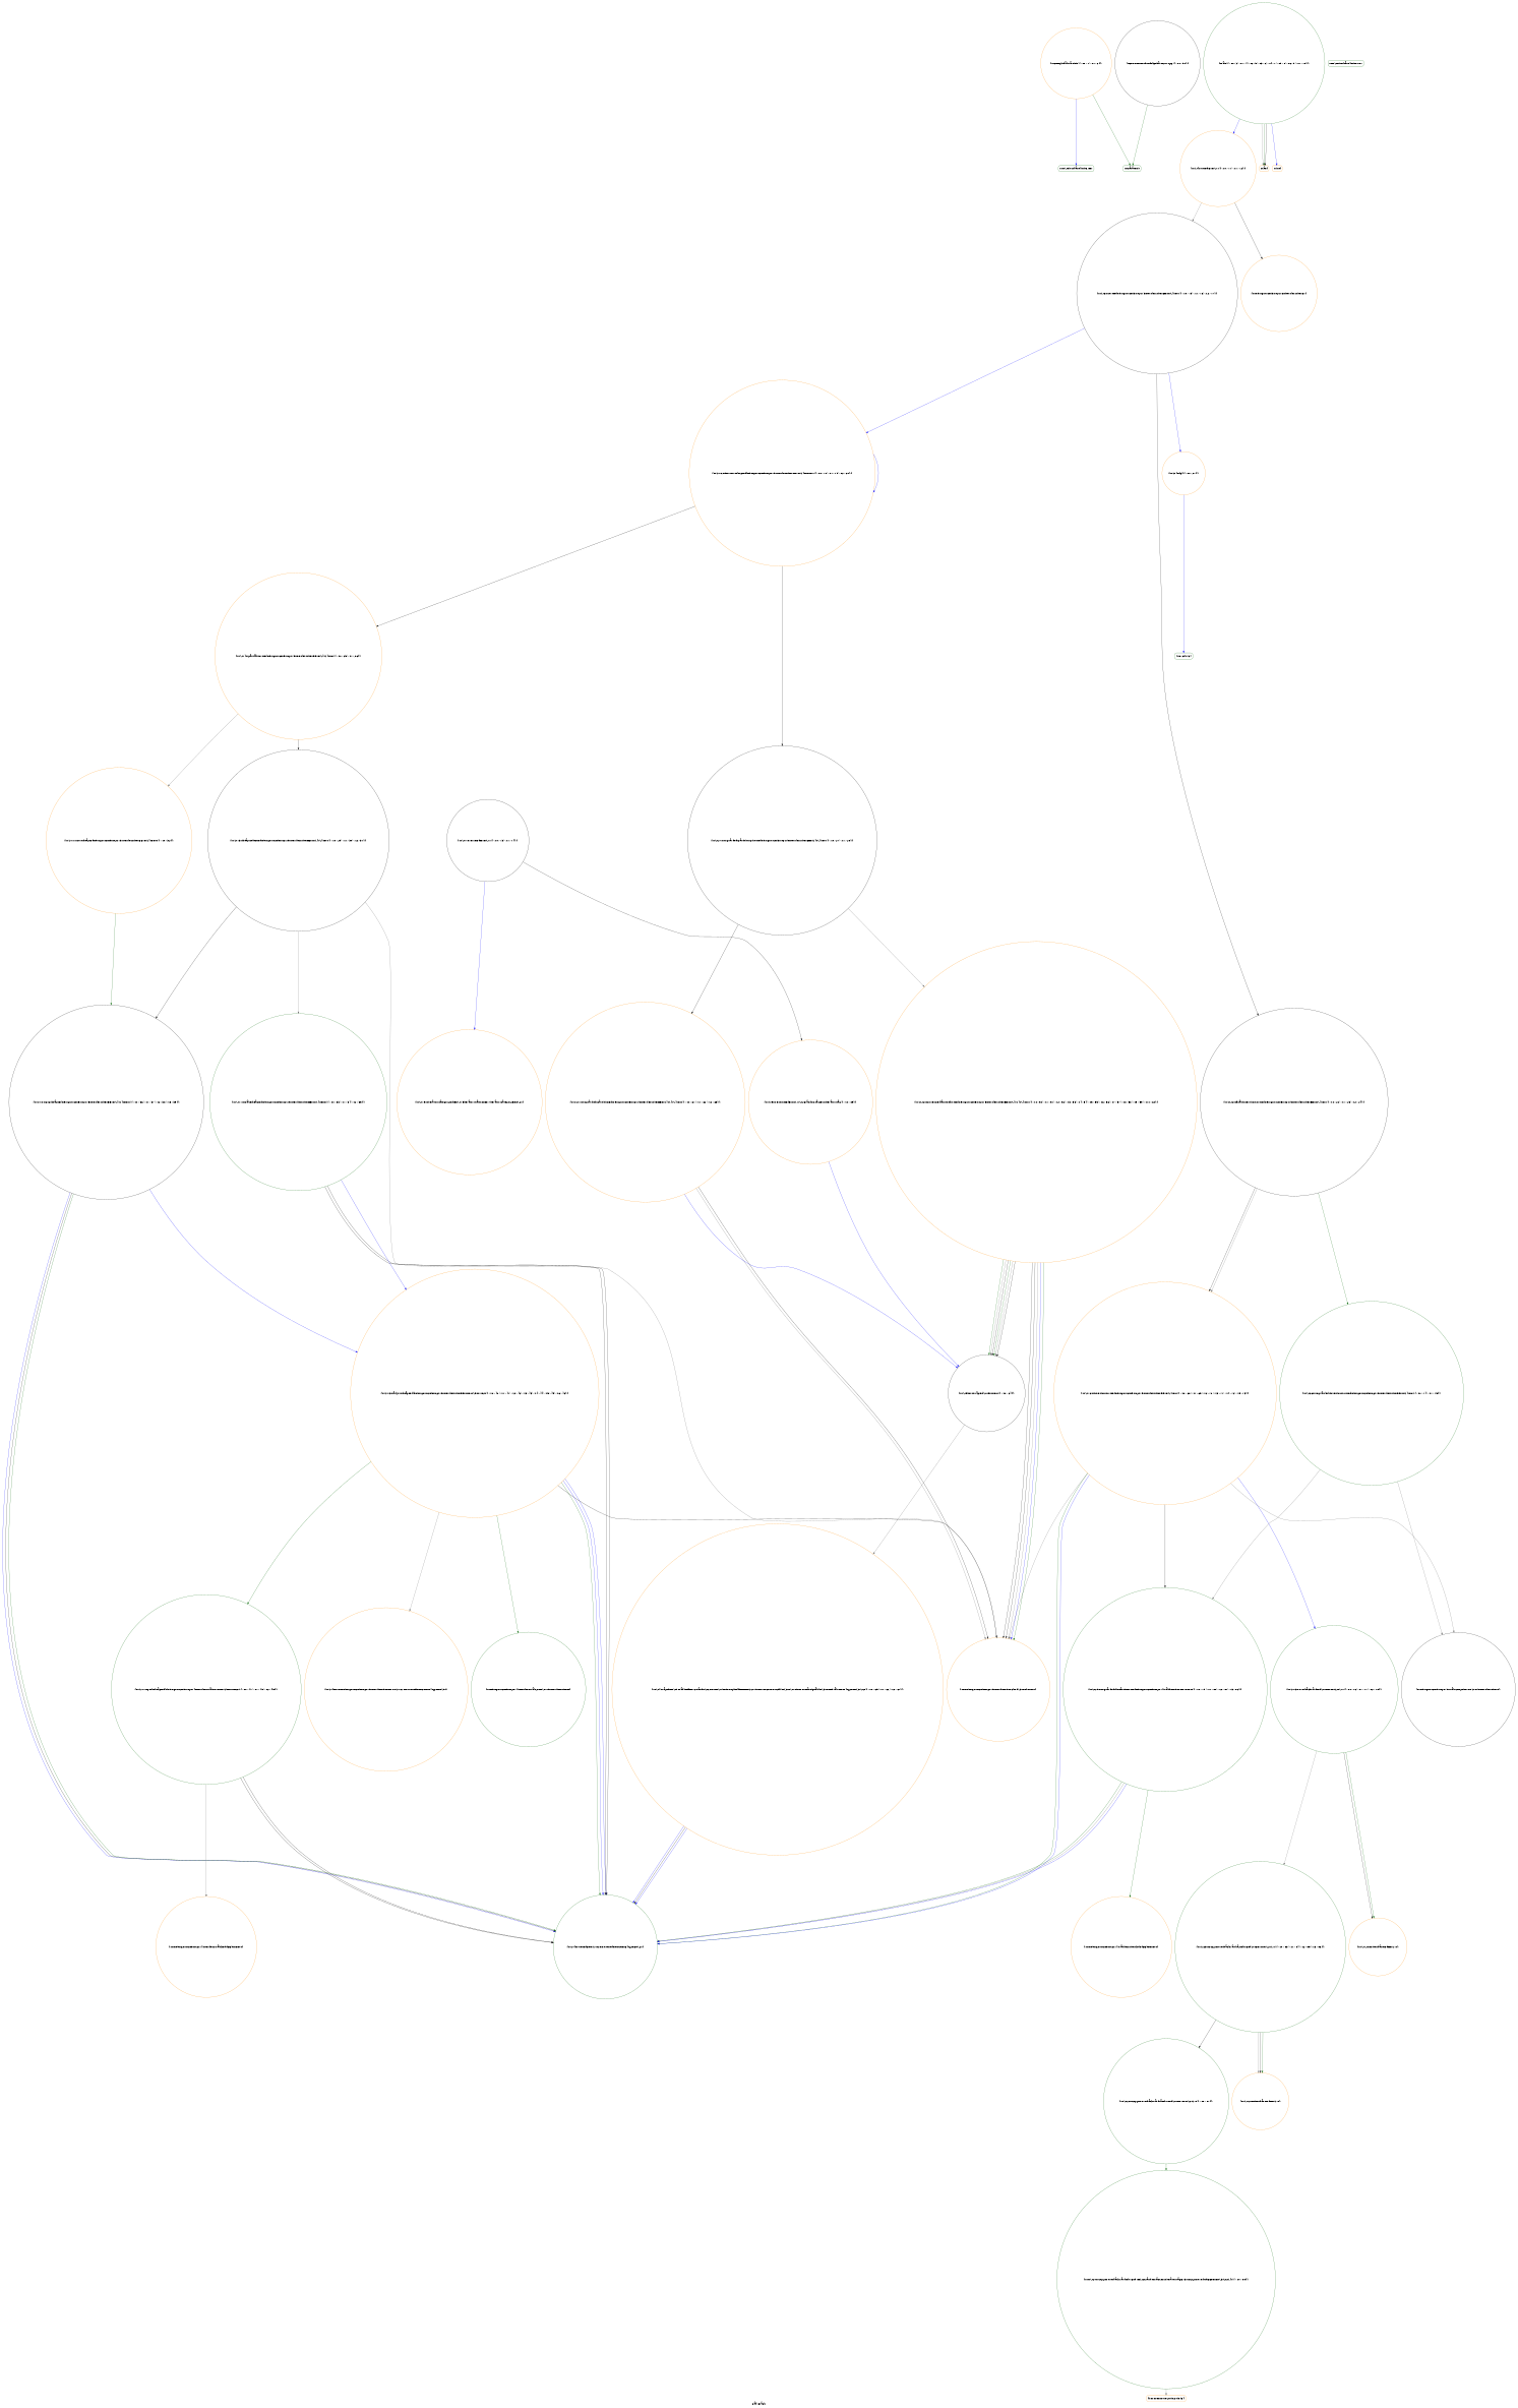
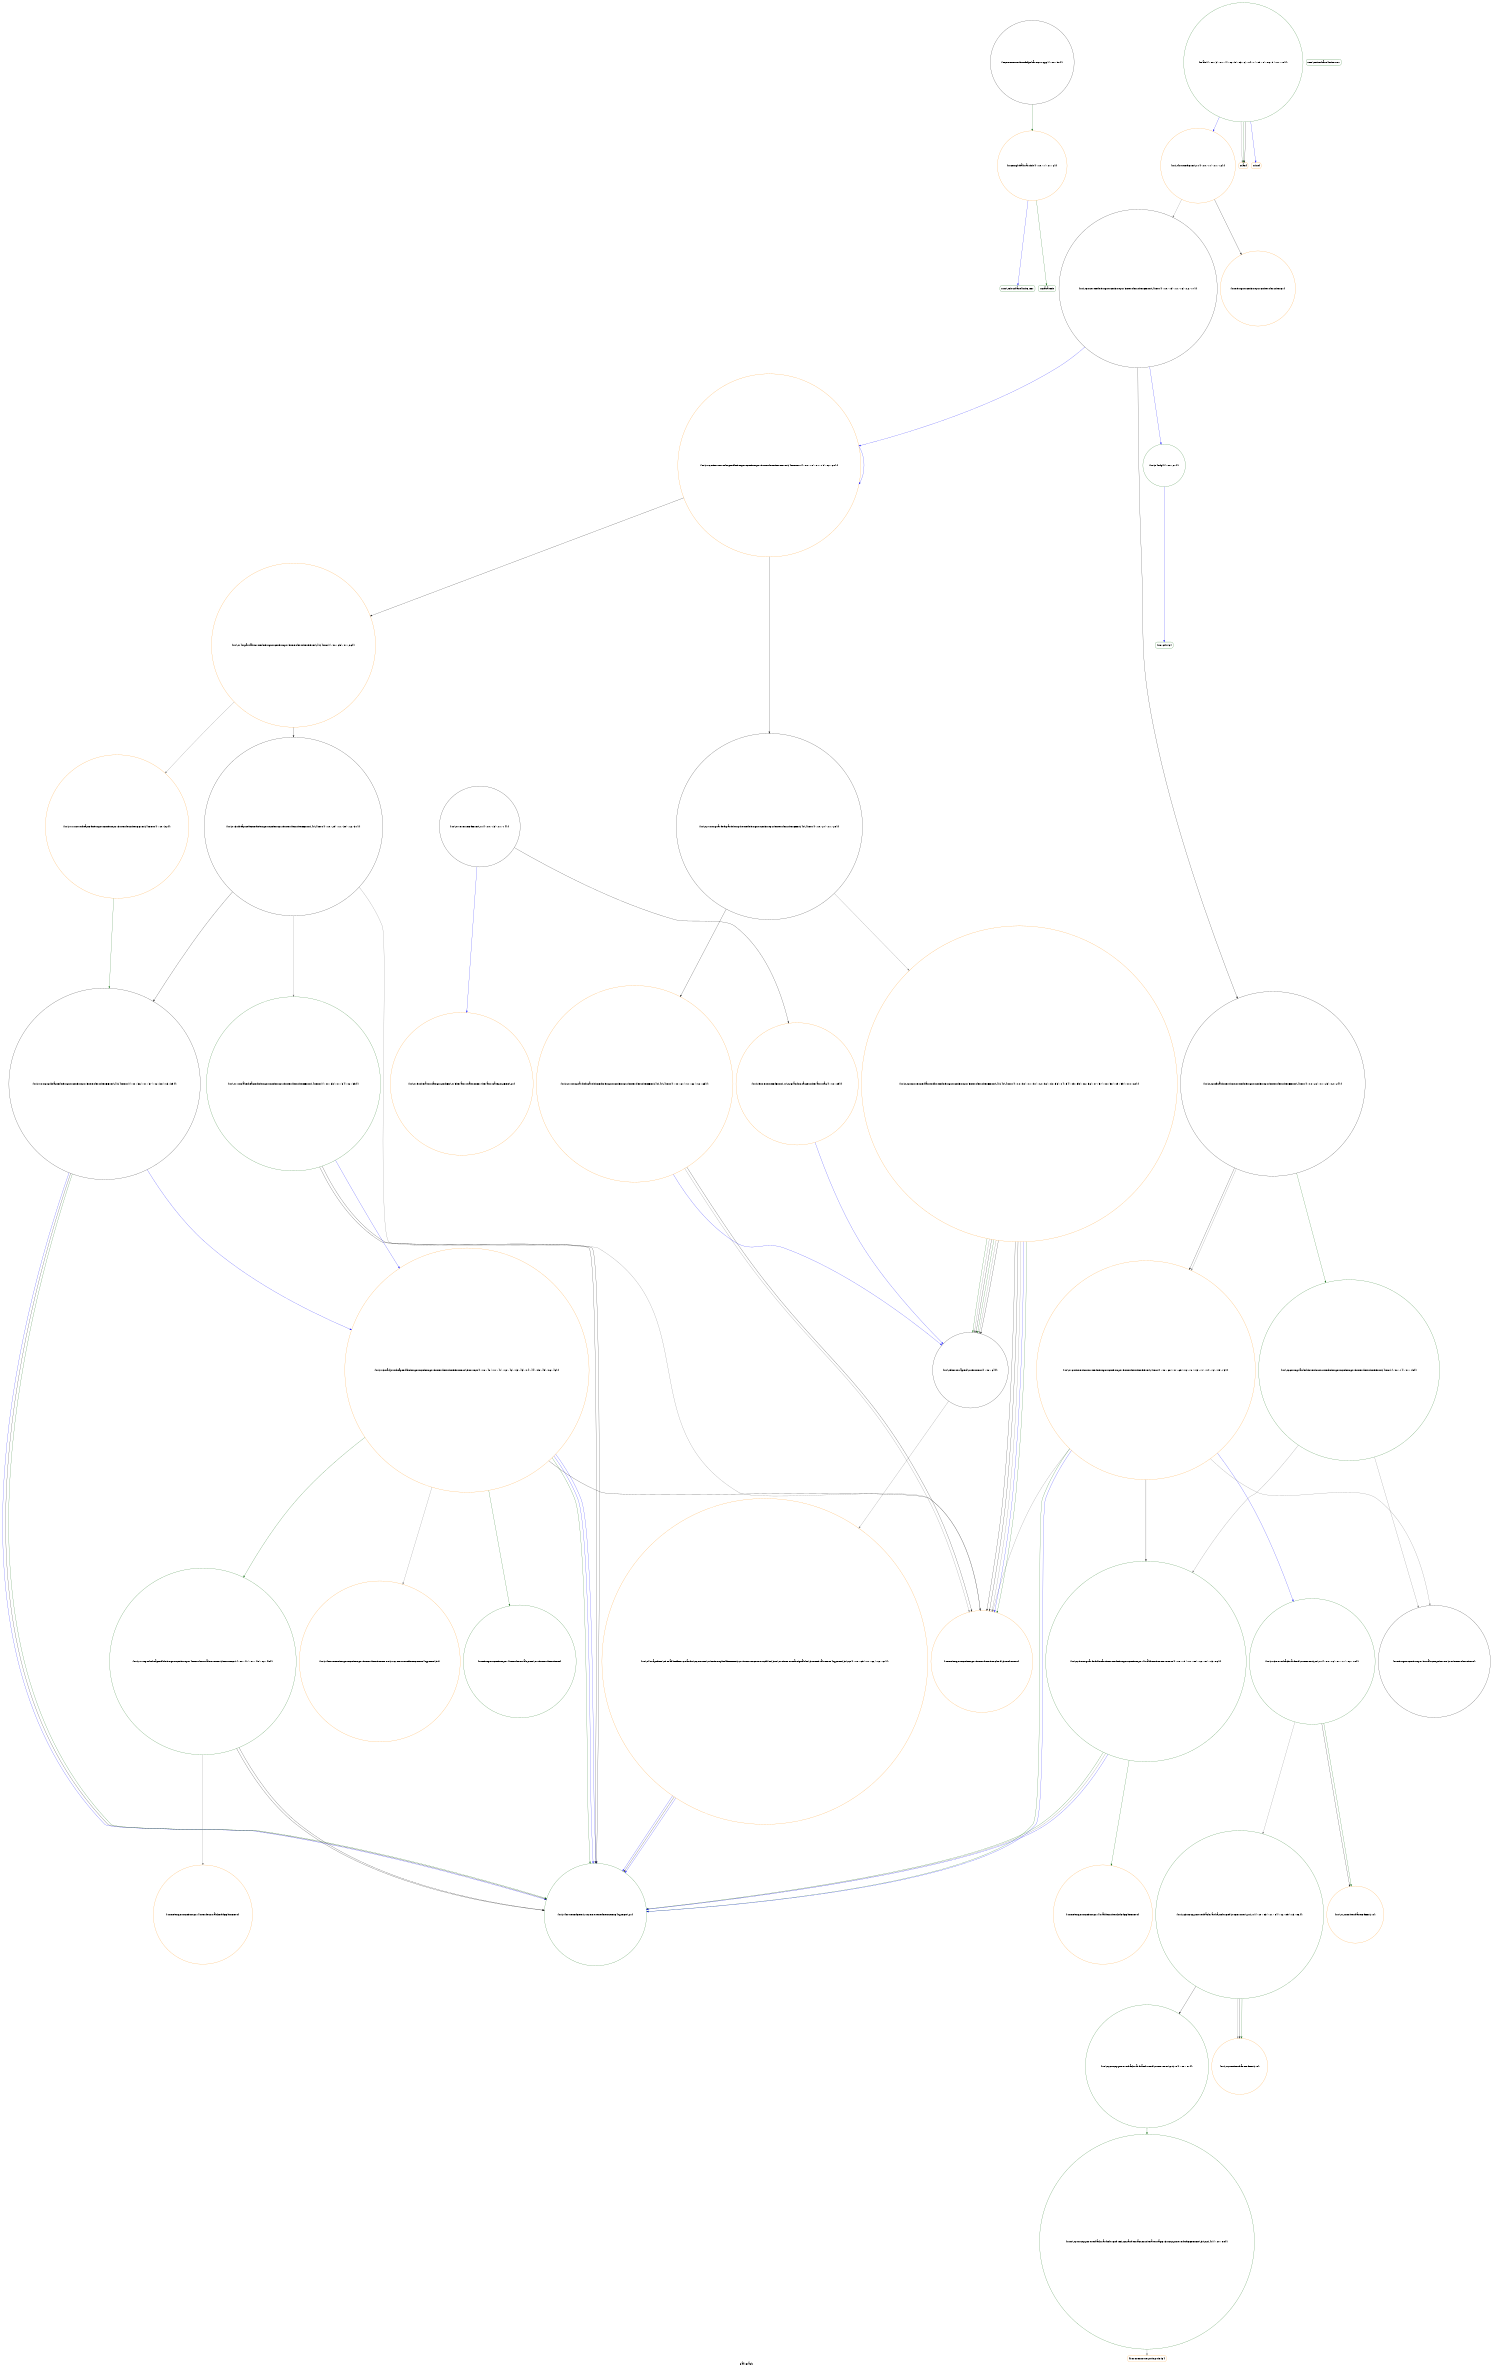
  digraph {
    label="Call Graph"
    node [color=darkorange shape=circle]
    edge [color=black tailport=s0]
    n1 [label="{__cxx_global_var_init|{<s0>1|<s1>2}}"]
    n2 [color=darkgreen label="{_ZNSt8ios_base4InitC1Ev}" shape=Mrecord]
    n3 [color=darkgreen label="{__cxa_atexit}" shape=Mrecord]
    n4 [label="{_ZSt9__reverseIPdEvT_S1_St26random_access_iterator_tag|{<s0>89}}"]
    n5 [color=black label="{_ZSt9iter_swapIPdS0_EvT_T0_|{<s0>64}}"]
    n6 [label="{_ZSt4swapIdENSt9enable_ifIXsr6__and_ISt6__not_ISt15__is_tuple_likeIT_EESt21is_move_constructibleIS3_ESt18is_move_assignableIS3_EEE5valueEvE4typeERS3_SC_|{<s0>65|<s1>66|<s2>67}}"]
    n7 [color=darkgreen label="{_ZSt4moveIRdEONSt16remove_referenceIT_E4typeEOS2_}"]
    n8 [color=black label="{_ZSt7reverseIPdEvT_S1_|{<s0>13|<s1>14}}"]
    n9 [label="{_ZSt19__iterator_categoryIPdENSt15iterator_traitsIT_E17iterator_categoryERKS2_}"]
    n10 [color=black label="{_ZSt22__final_insertion_sortIPdN9__gnu_cxx5__ops15_Iter_less_iterEEvT_S4_T0_|{<s0>22|<s1>23|<s2>24}}"]
    n11 [label="{_ZSt16__insertion_sortIPdN9__gnu_cxx5__ops15_Iter_less_iterEEvT_S4_T0_|{<s0>68|<s1>69|<s2>70|<s3>71|<s4>72|<s5>73}}"]
    n12 [color=darkgreen label="{_ZSt26__unguarded_insertion_sortIPdN9__gnu_cxx5__ops15_Iter_less_iterEEvT_S4_T0_|{<s0>74|<s1>75}}"]
    n13 [label="{_ZNK9__gnu_cxx5__ops15_Iter_less_iterclIPdS3_EEbT_T0_}"]
    n14 [color=darkgreen label="{_ZSt13move_backwardIPdS0_ET0_T_S2_S1_|{<s0>76|<s1>77|<s2>78}}"]
    n15 [color=darkgreen label="{_ZSt25__unguarded_linear_insertIPdN9__gnu_cxx5__ops14_Val_less_iterEEvT_T0_|{<s0>79|<s1>80|<s2>81|<s3>82}}"]
    n16 [color=black label="{_ZN9__gnu_cxx5__ops15__val_comp_iterENS0_15_Iter_less_iterE}"]
    n17 [label="{_ZSt12__miter_baseIPdET_S1_}"]
    n18 [color=darkgreen label="{_ZSt23__copy_move_backward_a2ILb1EPdS0_ET1_T0_S2_S1_|{<s0>83|<s1>84|<s2>85|<s3>86}}"]
    n19 [label="{_ZNK9__gnu_cxx5__ops14_Val_less_iterclIdPdEEbRT_T0_}"]
    n20 [color=black label="{_ZSt10__pop_heapIPdN9__gnu_cxx5__ops15_Iter_less_iterEEvT_S4_S4_RT0_|{<s0>36|<s1>37|<s2>38|<s3>39}}"]
    n21 [label="{_ZSt13__adjust_heapIPdldN9__gnu_cxx5__ops15_Iter_less_iterEEvT_T0_S5_T1_T2_|{<s0>40|<s1>41|<s2>42|<s3>43|<s4>44|<s5>45|<s6>46}}"]
    n22 [color=darkgreen label="{_ZN9__gnu_cxx5__ops14_Iter_less_valC2ENS0_15_Iter_less_iterE}"]
    n23 [color=darkgreen label="{_ZSt11__push_heapIPdldN9__gnu_cxx5__ops14_Iter_less_valEEvT_T0_S5_T1_RT2_|{<s0>47|<s1>48|<s2>49}}"]
    n24 [label="{_ZSt4moveIRN9__gnu_cxx5__ops15_Iter_less_iterEEONSt16remove_referenceIT_E4typeEOS5_}"]
    n25 [label="{_ZNK9__gnu_cxx5__ops14_Iter_less_valclIPddEEbT_RT0_}"]
    n26 [label="{_ZSt22__move_median_to_firstIPdN9__gnu_cxx5__ops15_Iter_less_iterEEvT_S4_S4_S4_T0_|{<s0>50|<s1>51|<s2>52|<s3>53|<s4>54|<s5>55|<s6>56|<s7>57|<s8>58|<s9>59|<s10>60}}"]
    n27 [color=darkgreen label="{_ZSt22__copy_move_backward_aILb1EPdS0_ET1_T0_S2_S1_|{<s0>87}}"]
    n28 [label="{_ZSt12__niter_baseIPdET_S1_}"]
    n29 [color=darkgreen label="{_ZNSt20__copy_move_backwardILb1ELb1ESt26random_access_iterator_tagE13__copy_move_bIdEEPT_PKS3_S6_S4_|{<s0>88}}"]
    n30 [label="{llvm.memmove.p0i8.p0i8.i64}" shape=Mrecord]
    n31 [color=darkgreen label="{main|{<s0>3|<s1>4|<s2>5|<s3>6|<s4>7|<s5>8|<s6>9|<s7>10}}"]
    n32 [label="{scanf}" shape=Mrecord]
    n33 [label="{_ZSt4sortIPdEvT_S1_|{<s0>11|<s1>12}}"]
    n34 [label="{printf}" shape=Mrecord]
    n35 [label="{_ZN9__gnu_cxx5__ops16__iter_less_iterEv}"]
    n36 [color=black label="{_ZSt6__sortIPdN9__gnu_cxx5__ops15_Iter_less_iterEEvT_S4_T0_|{<s0>15|<s1>16|<s2>17}}"]
    n37 [label="{_ZSt16__introsort_loopIPdlN9__gnu_cxx5__ops15_Iter_less_iterEEvT_S4_T0_T1_|{<s0>18|<s1>19|<s2>20}}"]
-   n38 [label="{_ZSt4__lgl|{<s0>21}}"]
+   n38 [color=darkgreen label="{_ZSt4__lgl|{<s0>21}}"]
    n39 [label="{_ZSt11__sort_heapIPdN9__gnu_cxx5__ops15_Iter_less_iterEEvT_S4_RT0_|{<s0>32}}"]
    n40 [color=darkgreen label="{llvm.ctlz.i64}" shape=Mrecord]
    n41 [label="{_ZSt14__partial_sortIPdN9__gnu_cxx5__ops15_Iter_less_iterEEvT_S4_S4_T0_|{<s0>25|<s1>26}}"]
    n42 [color=black label="{_ZSt13__heap_selectIPdN9__gnu_cxx5__ops15_Iter_less_iterEEvT_S4_S4_T0_|{<s0>29|<s1>30|<s2>31}}"]
    n43 [color=darkgreen label="{_ZSt11__make_heapIPdN9__gnu_cxx5__ops15_Iter_less_iterEEvT_S4_RT0_|{<s0>33|<s1>34|<s2>35}}"]
    n44 [label="{_ZSt21__unguarded_partitionIPdN9__gnu_cxx5__ops15_Iter_less_iterEET_S4_S4_S4_T0_|{<s0>61|<s1>62|<s2>63}}"]
    n45 [color=black label="{_ZSt27__unguarded_partition_pivotIPdN9__gnu_cxx5__ops15_Iter_less_iterEET_S4_S4_T0_|{<s0>27|<s1>28}}"]
    n46 [color=darkgreen label="{_ZNSt8ios_base4InitD1Ev}" shape=Mrecord]
    n47 [color=black label="{_GLOBAL__sub_I_felipebart_2_1.cpp|{<s0>90}}"]
    n1 -> n2 [color=blue]
    n1 -> n3 [color=darkgreen tailport=s1]
    n4 -> n5 [color=blue]
    n5 -> n6 [color=gray40]
    n6 -> n7 [color=blue]
    n6 -> n7 [tailport=s1]
    n6 -> n7 [color=blue tailport=s2]
    n8 -> n4 [tailport=s1]
    n8 -> n9 [color=blue]
    n10 -> n11
    n10 -> n11 [color=gray40 tailport=s2]
    n10 -> n12 [color=darkgreen tailport=s1]
    n11 -> n7 [color=darkgreen tailport=s1]
    n11 -> n7 [color=blue tailport=s3]
    n11 -> n13 [color=gray40]
    n11 -> n14 [color=blue tailport=s2]
    n11 -> n15 [tailport=s5]
    n11 -> n16 [color=gray40 tailport=s4]
    n12 -> n15 [color=gray40 tailport=s1]
    n12 -> n16 [color=gray40]
    n14 -> n17
    n14 -> n17 [color=darkgreen tailport=s1]
    n14 -> n18 [color=gray40 tailport=s2]
    n15 -> n7 [color=darkgreen]
    n15 -> n7 [color=gray40 tailport=s2]
    n15 -> n7 [color=blue tailport=s3]
    n15 -> n19 [color=darkgreen tailport=s1]
    n18 -> n27 [tailport=s3]
    n18 -> n28 [color=gray40]
    n18 -> n28 [tailport=s1]
    n18 -> n28 [color=darkgreen tailport=s2]
    n20 -> n7 [color=blue]
    n20 -> n7 [tailport=s1]
    n20 -> n7 [color=darkgreen tailport=s2]
    n20 -> n21 [color=blue tailport=s3]
    n21 -> n7 [color=darkgreen tailport=s1]
    n21 -> n7 [color=blue tailport=s2]
    n21 -> n7 [color=blue tailport=s5]
    n21 -> n13
    n21 -> n22 [color=darkgreen tailport=s4]
    n21 -> n23 [color=darkgreen tailport=s6]
    n21 -> n24 [color=gray40 tailport=s3]
    n23 -> n7 [tailport=s1]
    n23 -> n7 [tailport=s2]
    n23 -> n25 [color=gray40]
    n26 -> n5 [color=darkgreen tailport=s2]
    n26 -> n5 [color=gray40 tailport=s4]
    n26 -> n5 [tailport=s5]
    n26 -> n5 [color=darkgreen tailport=s7]
    n26 -> n5 [color=gray40 tailport=s9]
    n26 -> n5 [tailport=s10]
    n26 -> n13
    n26 -> n13 [tailport=s1]
    n26 -> n13 [color=gray40 tailport=s3]
    n26 -> n13 [color=blue tailport=s6]
    n26 -> n13 [color=darkgreen tailport=s8]
    n27 -> n29 [color=darkgreen]
    n29 -> n30 [color=gray40]
    n31 -> n32 [color=gray40]
    n31 -> n32 [color=darkgreen tailport=s1]
    n31 -> n32 [tailport=s2]
    n31 -> n33 [color=blue tailport=s3]
    n31 -> n34 [color=blue tailport=s7]
    n33 -> n35
    n33 -> n36 [color=gray40 tailport=s1]
    n36 -> n10 [tailport=s2]
    n36 -> n37 [color=blue tailport=s1]
    n36 -> n38 [color=blue]
    n37 -> n37 [color=blue tailport=s2]
    n37 -> n41
    n37 -> n45 [tailport=s1]
    n38 -> n40 [color=blue]
    n39 -> n20 [color=darkgreen]
    n41 -> n39 [color=gray40 tailport=s1]
    n41 -> n42
    n42 -> n13 [color=gray40 tailport=s1]
    n42 -> n20 [tailport=s2]
    n42 -> n43 [color=gray40]
    n43 -> n7
    n43 -> n7 [tailport=s1]
    n43 -> n21 [color=blue tailport=s2]
    n44 -> n5 [color=blue tailport=s2]
    n44 -> n13 [color=gray40]
    n44 -> n13 [tailport=s1]
    n45 -> n26 [color=gray40]
    n45 -> n44 [tailport=s1]
-   n47 -> n3 [color=darkgreen]
+   n47 -> n1 [color=darkgreen]
  }
